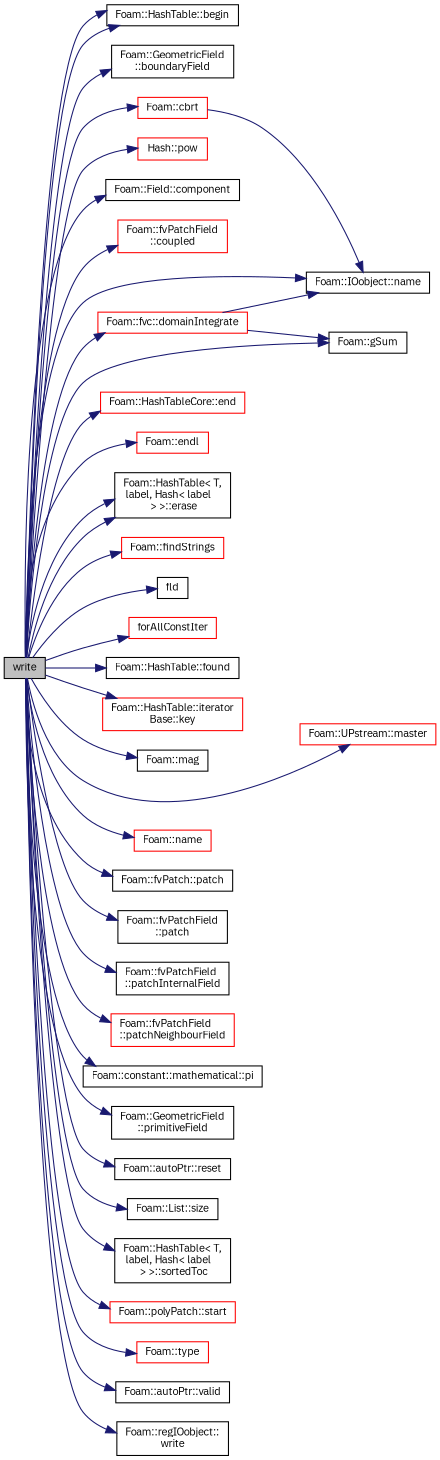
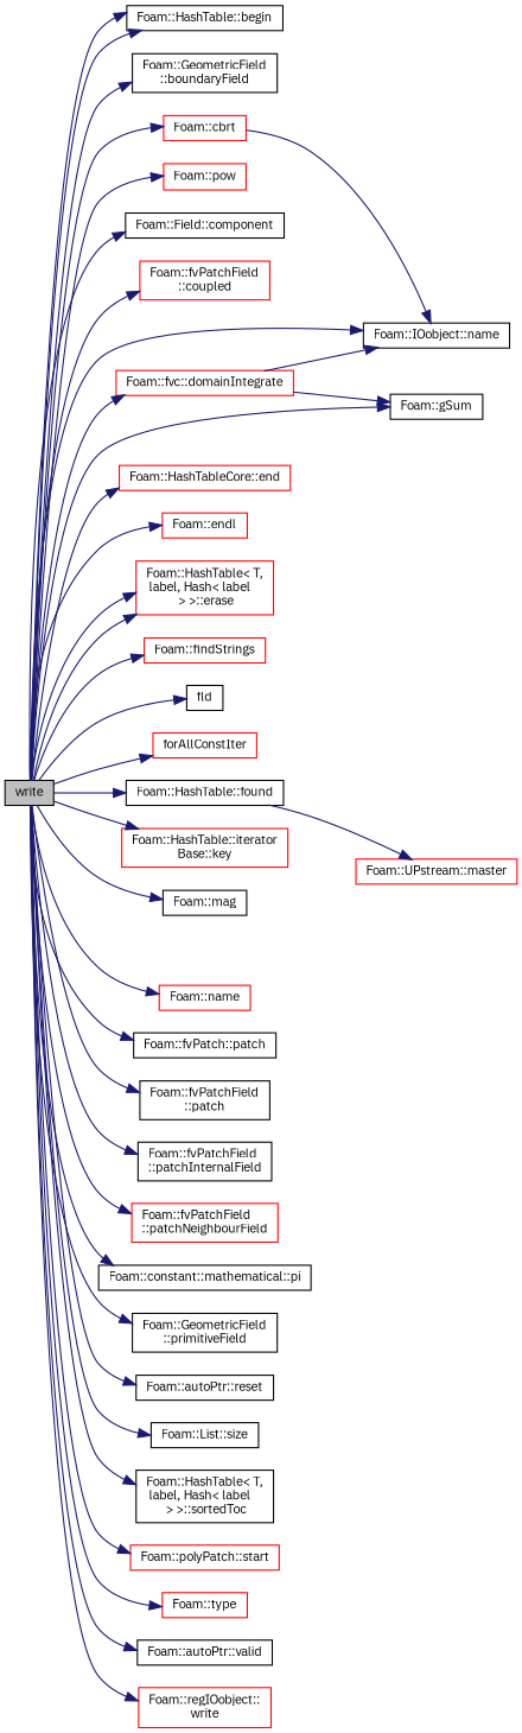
  digraph {
    fontname="IBM Plex Sans"
    rankdir=LR
    node [color=black fontname="IBM Plex Sans" fontsize=10 shape=record]
    edge [color=midnightblue fontname="IBM Plex Sans" fontsize=10 labelfontname=Helvetica labelfontsize=10 style=solid]
    n1 [fillcolor=grey75 fontcolor=black height=0.2 label=write style=filled width=0.4]
    n2 [height=0.2 label="Foam::HashTable::begin" width=0.4]
    n3 [height=0.2 label="Foam::GeometricField\l::boundaryField" width=0.4]
    n4 [color=red height=0.2 label="Foam::cbrt" width=0.4]
-   n5 [color=red height=0.2 label="Hash::pow" width=0.4]
+   n5 [color=red height=0.2 label="Foam::pow" width=0.4]
    n6 [height=0.2 label="Foam::Field::component" width=0.4]
    n7 [color=red height=0.2 label="Foam::fvPatchField\l::coupled" width=0.4]
    n8 [color=red height=0.2 label="Foam::fvc::domainIntegrate" width=0.4]
    n9 [height=0.2 label="Foam::IOobject::name" width=0.4]
    n10 [height=0.2 label="Foam::gSum" width=0.4]
    n11 [color=red height=0.2 label="Foam::HashTableCore::end" width=0.4]
    n12 [color=red height=0.2 label="Foam::endl" width=0.4]
-   n13 [height=0.2 label="Foam::HashTable\< T,\l label, Hash\< label\l \> \>::erase" width=0.4]
+   n13 [color=red height=0.2 label="Foam::HashTable\< T,\l label, Hash\< label\l \> \>::erase" width=0.4]
    n14 [color=red height=0.2 label="Foam::findStrings" width=0.4]
    n15 [height=0.2 label=fld width=0.4]
    n16 [color=red height=0.2 label=forAllConstIter width=0.4]
    n17 [height=0.2 label="Foam::HashTable::found" width=0.4]
    n18 [color=red height=0.2 label="Foam::HashTable::iterator\lBase::key" width=0.4]
    n19 [height=0.2 label="Foam::mag" width=0.4]
    n20 [color=red height=0.2 label="Foam::UPstream::master" width=0.4]
    n21 [color=red height=0.2 label="Foam::name" width=0.4]
    n22 [height=0.2 label="Foam::fvPatch::patch" width=0.4]
    n23 [height=0.2 label="Foam::fvPatchField\l::patch" width=0.4]
    n24 [height=0.2 label="Foam::fvPatchField\l::patchInternalField" width=0.4]
    n25 [color=red height=0.2 label="Foam::fvPatchField\l::patchNeighbourField" width=0.4]
    n26 [height=0.2 label="Foam::constant::mathematical::pi" width=0.4]
    n27 [height=0.2 label="Foam::GeometricField\l::primitiveField" width=0.4]
    n28 [height=0.2 label="Foam::autoPtr::reset" width=0.4]
    n29 [height=0.2 label="Foam::List::size" width=0.4]
    n30 [height=0.2 label="Foam::HashTable\< T,\l label, Hash\< label\l \> \>::sortedToc" width=0.4]
    n31 [color=red height=0.2 label="Foam::polyPatch::start" width=0.4]
    n32 [color=red height=0.2 label="Foam::type" width=0.4]
    n33 [height=0.2 label="Foam::autoPtr::valid" width=0.4]
-   n34 [height=0.2 label="Foam::regIOobject::\lwrite" width=0.4]
+   n34 [color=red height=0.2 label="Foam::regIOobject::\lwrite" width=0.4]
    n1 -> n2
    n1 -> n2
    n1 -> n3
    n1 -> n4
    n1 -> n5
    n1 -> n6
    n1 -> n7
    n1 -> n8
    n1 -> n9
    n1 -> n10
    n1 -> n11
    n1 -> n12
    n1 -> n13
    n1 -> n13
    n1 -> n14
    n1 -> n15
    n1 -> n16
    n1 -> n17
    n1 -> n18
    n1 -> n19
-   n1 -> n20
+   n17 -> n20
    n1 -> n21
    n1 -> n22
    n1 -> n23
    n1 -> n24
    n1 -> n25
    n1 -> n26
    n1 -> n27
    n1 -> n28
    n1 -> n29
    n1 -> n30
    n1 -> n31
    n1 -> n32
    n1 -> n33
    n1 -> n34
    n4 -> n9
    n8 -> n9
    n8 -> n10
  }
